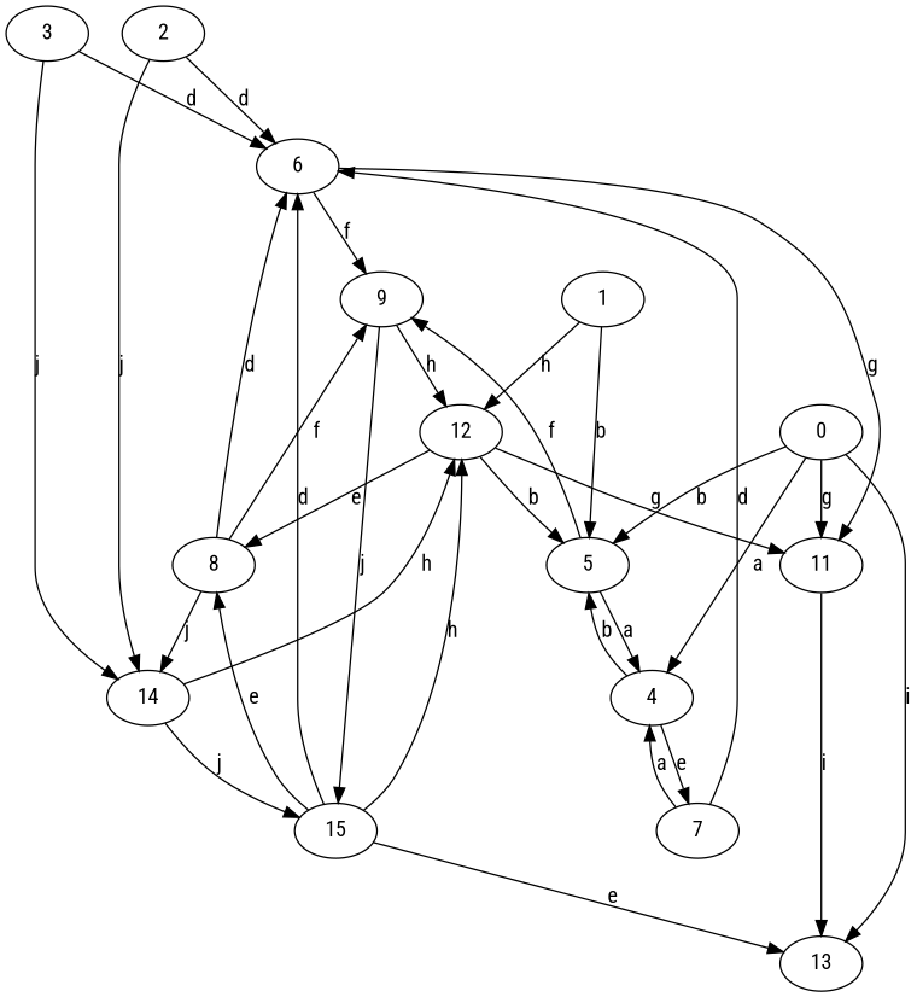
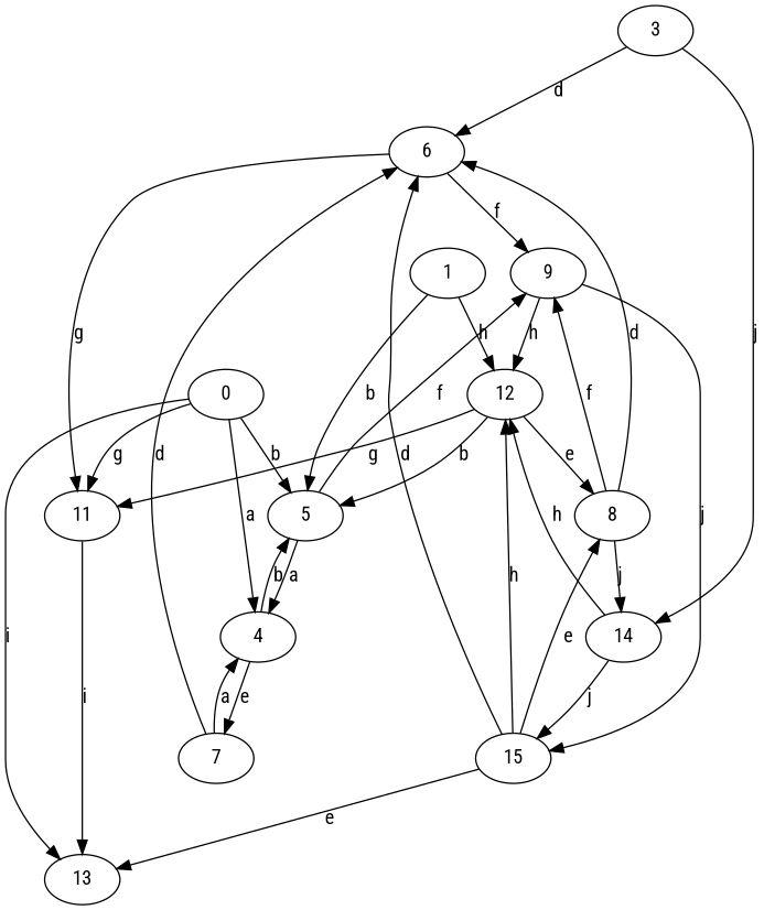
  strict digraph {
    fontname="Roboto Condensed"
    node [fontname="Roboto Condensed"]
    edge [fontname="Roboto Condensed"]
-   2
    6
    14
    9
    11
    12
    15
    3
    4
    5
    7
    13
    8
    0
    1
-   2 -> 6 [label=d]
-   2 -> 14 [label=j]
    6 -> 9 [label=f]
    6 -> 11 [label=g]
    14 -> 12 [label=h]
    14 -> 15 [label=j]
    9 -> 12 [label=h]
    9 -> 15 [label=j]
    11 -> 13 [label=i]
    12 -> 11 [label=g]
    12 -> 5 [label=b]
    12 -> 8 [label=e]
    15 -> 6 [label=d]
    15 -> 12 [label=h]
    15 -> 13 [label=e]
    15 -> 8 [label=e]
    3 -> 6 [label=d]
    3 -> 14 [label=j]
    4 -> 5 [label=b]
    4 -> 7 [label=e]
    5 -> 9 [label=f]
    5 -> 4 [label=a]
    7 -> 6 [label=d]
    7 -> 4 [label=a]
    8 -> 6 [label=d]
    8 -> 14 [label=j]
    8 -> 9 [label=f]
    0 -> 11 [label=g]
    0 -> 4 [label=a]
    0 -> 5 [label=b]
    0 -> 13 [label=i]
    1 -> 12 [label=h]
    1 -> 5 [label=b]
  }
